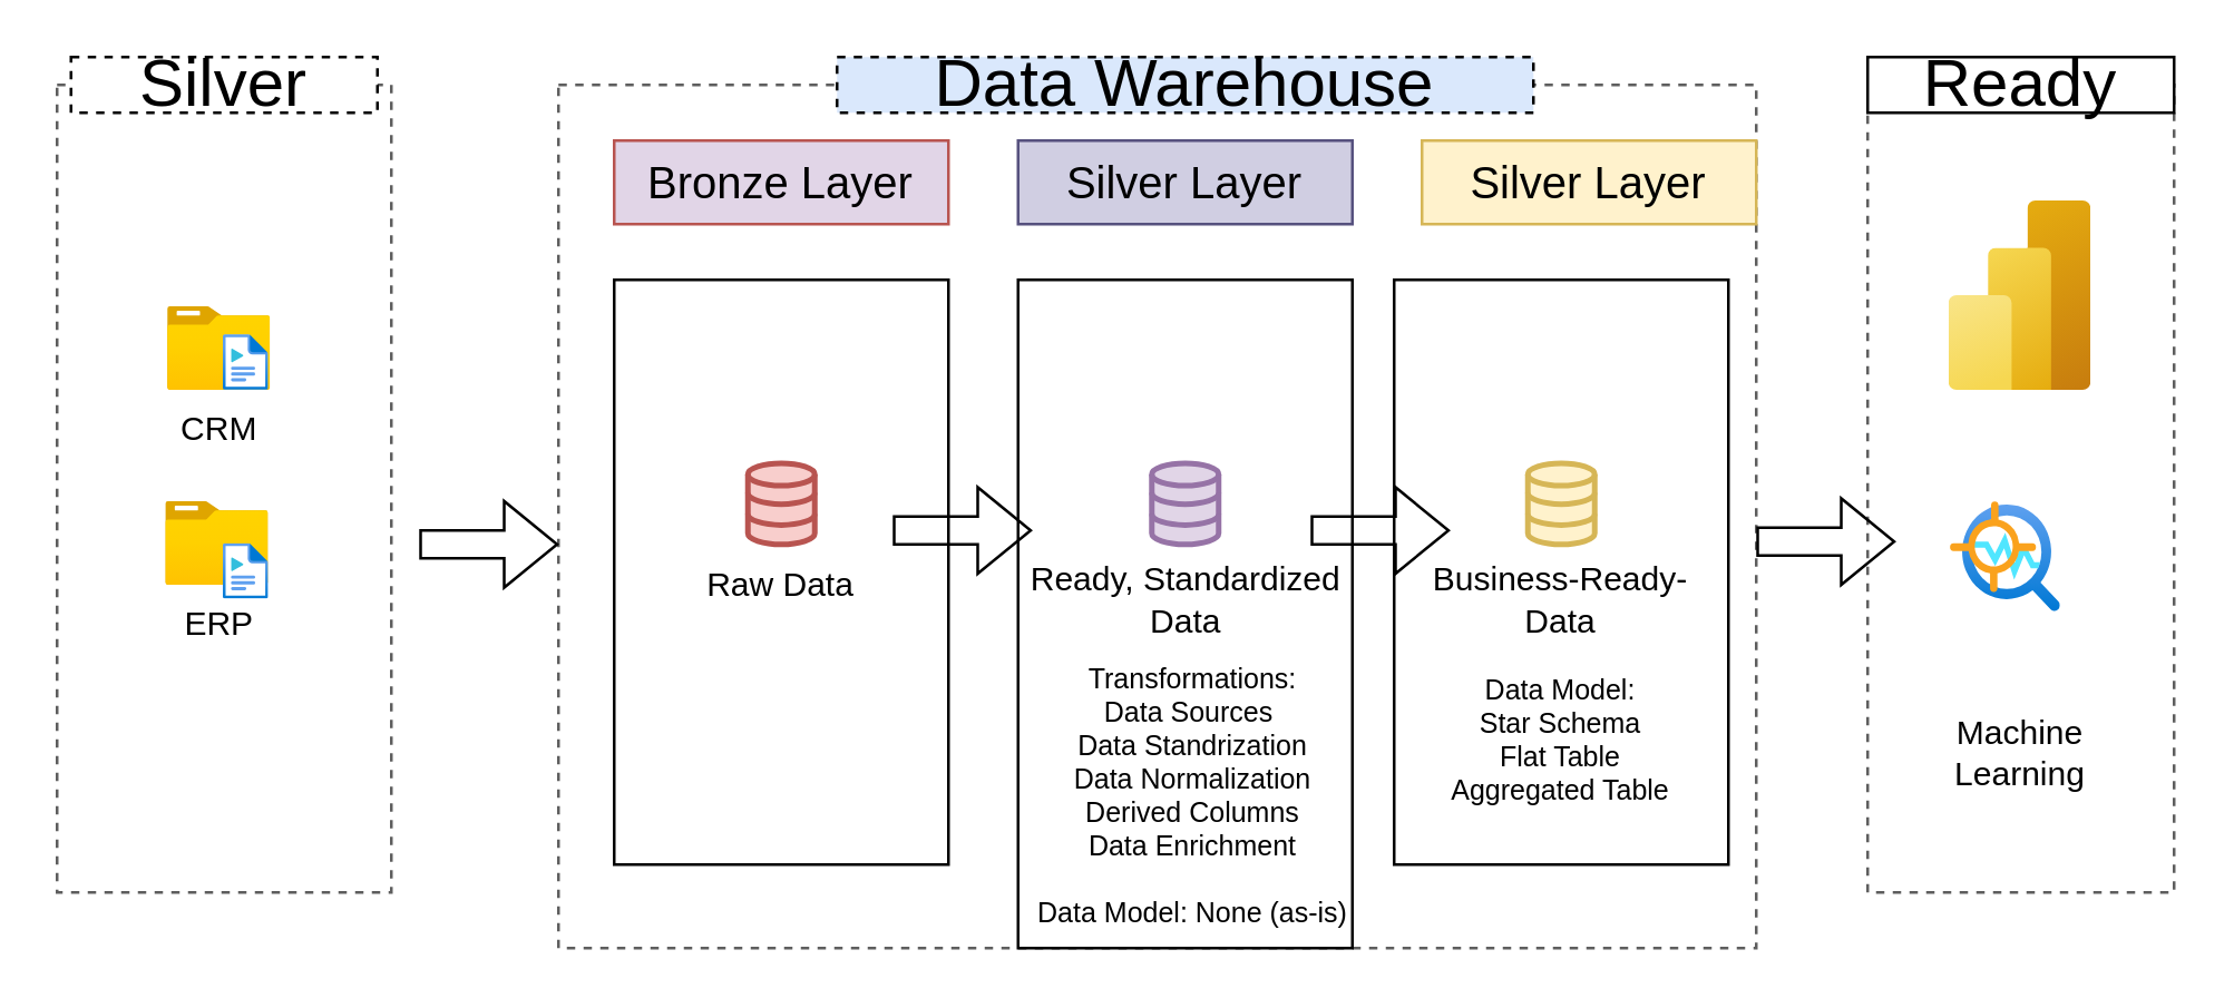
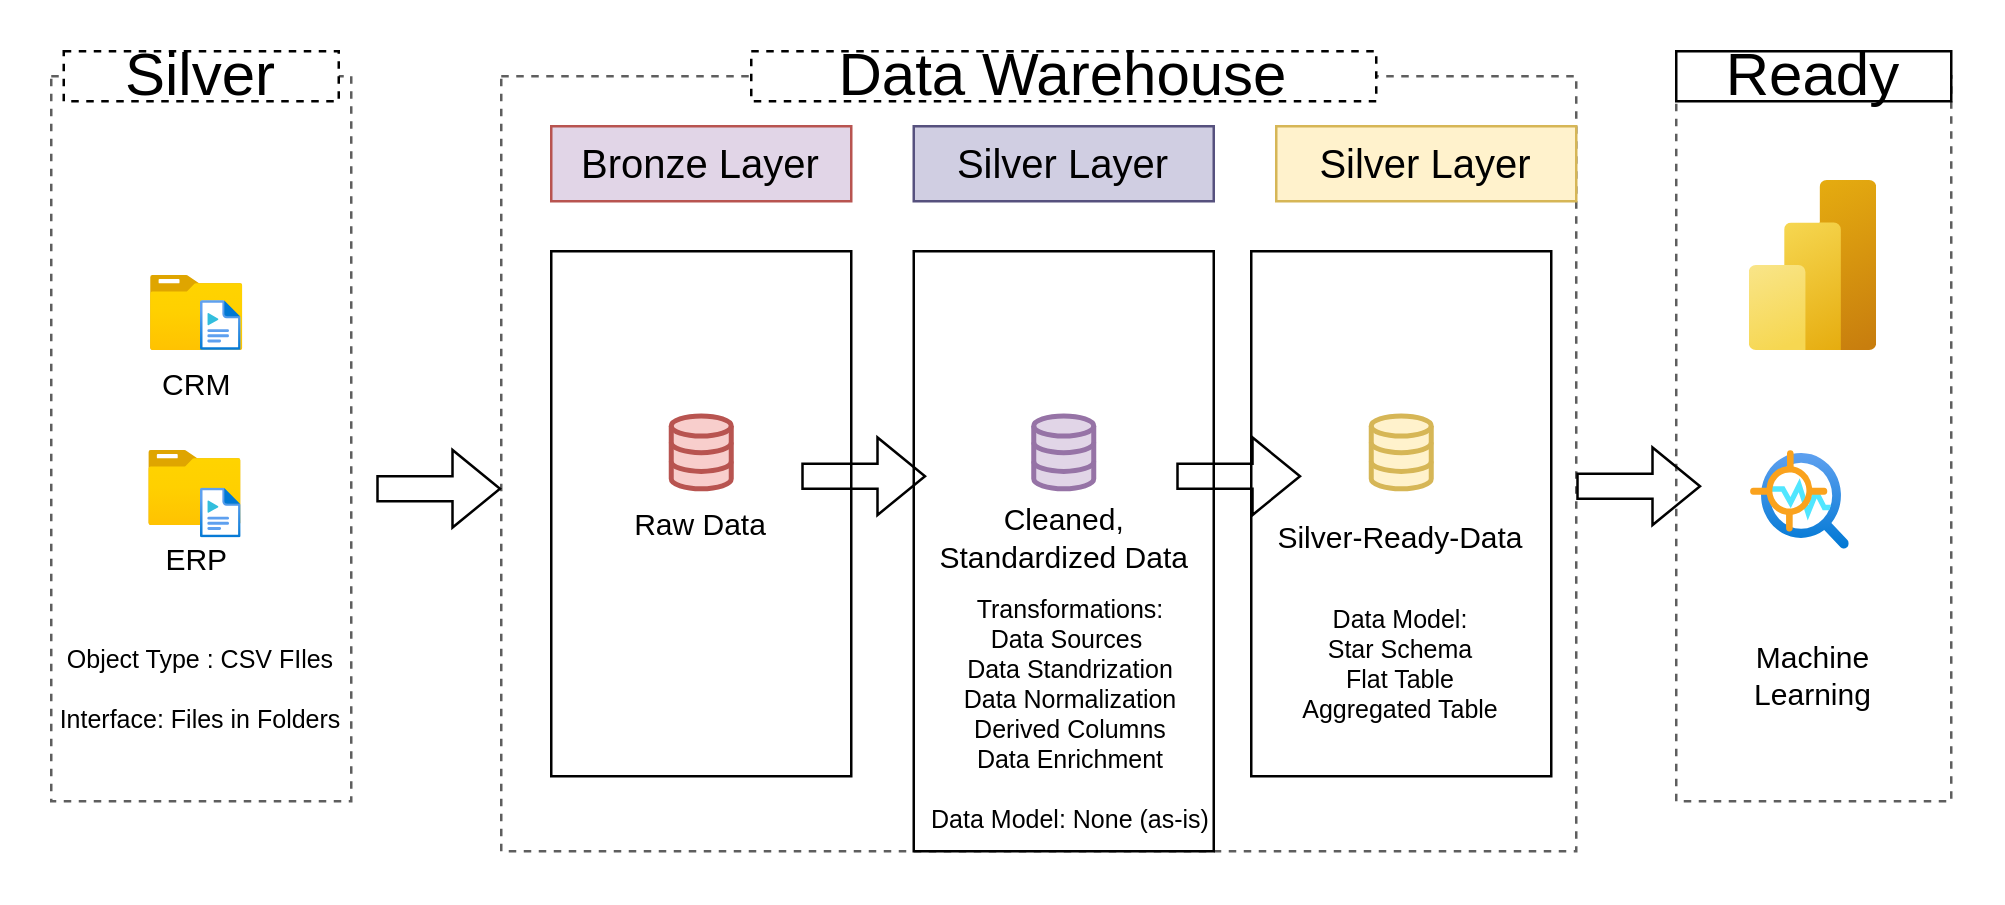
  <mxCell id="0" />
  <mxCell id="1" parent="0" />
  <mxCell id="2" value="" style="rounded=0;whiteSpace=wrap;html=1;fillColor=none;dashed=1;strokeColor=light-dark(#5e5e5e, #ededed);" vertex="1" parent="1"><mxGeometry x="20" y="30" width="120" height="290" as="geometry" /></mxCell>
  <mxCell id="3" value="Silver" style="rounded=0;whiteSpace=wrap;html=1;fontSize=24;dashed=1;" vertex="1" parent="1"><mxGeometry x="25" y="20" width="110" height="20" as="geometry" /></mxCell>
  <mxCell id="4" value="" style="rounded=0;whiteSpace=wrap;html=1;fillColor=none;dashed=1;strokeColor=light-dark(#5e5e5e, #ededed);gradientColor=default;" vertex="1" parent="1"><mxGeometry x="200" y="30" width="430" height="310" as="geometry" /></mxCell>
- <mxCell id="5" value="Data Warehouse" style="rounded=0;whiteSpace=wrap;html=1;fontSize=24;dashed=1;fillColor=#dae8fc;" vertex="1" parent="1"><mxGeometry x="300" y="20" width="250" height="20" as="geometry" /></mxCell>
+ <mxCell id="5" value="Data Warehouse" style="rounded=0;whiteSpace=wrap;html=1;fontSize=24;dashed=1;" vertex="1" parent="1"><mxGeometry x="300" y="20" width="250" height="20" as="geometry" /></mxCell>
  <mxCell id="6" value="" style="rounded=0;whiteSpace=wrap;html=1;fillColor=none;dashed=1;strokeColor=light-dark(#5e5e5e, #ededed);" vertex="1" parent="1"><mxGeometry x="670" y="30" width="110" height="290" as="geometry" /></mxCell>
  <mxCell id="7" value="&lt;font style=&quot;font-size: 24px;&quot;&gt;Ready&lt;/font&gt;" style="rounded=0;whiteSpace=wrap;html=1;" vertex="1" parent="1"><mxGeometry x="670" y="20" width="110" height="20" as="geometry" /></mxCell>
  <mxCell id="8" value="Bronze Layer" style="rounded=0;whiteSpace=wrap;html=1;fillColor=#e1d5e7;strokeColor=#b85450;fontSize=16;" vertex="1" parent="1"><mxGeometry x="220" y="50" width="120" height="30" as="geometry" /></mxCell>
  <mxCell id="9" value="" style="rounded=0;whiteSpace=wrap;html=1;fontSize=16;fillColor=default;" vertex="1" parent="1"><mxGeometry x="220" y="100" width="120" height="210" as="geometry" /></mxCell>
  <mxCell id="10" value="Silver Layer" style="rounded=0;whiteSpace=wrap;html=1;fillColor=#d0cee2;strokeColor=#56517e;fontSize=16;" vertex="1" parent="1"><mxGeometry x="365" y="50" width="120" height="30" as="geometry" /></mxCell>
  <mxCell id="11" value="Silver Layer" style="rounded=0;whiteSpace=wrap;html=1;fillColor=#fff2cc;strokeColor=#d6b656;fontSize=16;" vertex="1" parent="1"><mxGeometry x="510" y="50" width="120" height="30" as="geometry" /></mxCell>
  <mxCell id="12" value="CRM" style="image;aspect=fixed;html=1;points=[];align=center;fontSize=12;image=img/lib/azure2/general/Folder_Blank.svg;" vertex="1" parent="1"><mxGeometry x="60" y="110" width="36.96" height="30" as="geometry" /></mxCell>
  <mxCell id="13" value="" style="image;aspect=fixed;html=1;points=[];align=center;fontSize=12;image=img/lib/azure2/general/Media_File.svg;" vertex="1" parent="1"><mxGeometry x="80" y="120" width="16.25" height="20" as="geometry" /></mxCell>
  <mxCell id="14" value="ERP" style="image;aspect=fixed;html=1;points=[];align=center;fontSize=12;image=img/lib/azure2/general/Folder_Blank.svg;" vertex="1" parent="1"><mxGeometry x="59.29" y="180" width="36.96" height="30" as="geometry" /></mxCell>
  <mxCell id="15" value="" style="image;aspect=fixed;html=1;points=[];align=center;fontSize=12;image=img/lib/azure2/general/Media_File.svg;" vertex="1" parent="1"><mxGeometry x="80" y="195" width="16.25" height="20" as="geometry" /></mxCell>
+ <mxCell id="16" value="Object Type : CSV FIles&lt;div&gt;&lt;br&gt;&lt;div&gt;Interface: Files in Folders&lt;/div&gt;&lt;/div&gt;" style="text;html=1;align=center;verticalAlign=middle;whiteSpace=wrap;rounded=0;fontSize=10;" vertex="1" parent="1"><mxGeometry x="20" y="260" width="120" height="30" as="geometry" /></mxCell>
  <mxCell id="17" value="" style="html=1;verticalLabelPosition=bottom;align=center;labelBackgroundColor=#ffffff;verticalAlign=top;strokeWidth=2;strokeColor=#b85450;shadow=0;dashed=0;shape=mxgraph.ios7.icons.data;fillColor=#f8cecc;" vertex="1" parent="1"><mxGeometry x="268" y="165.9" width="24" height="29.1" as="geometry" /></mxCell>
  <mxCell id="18" value="" style="rounded=0;whiteSpace=wrap;html=1;fontSize=16;fillColor=default;" vertex="1" parent="1"><mxGeometry x="365" y="100" width="120" height="240" as="geometry" /></mxCell>
  <mxCell id="19" value="" style="rounded=0;whiteSpace=wrap;html=1;fontSize=16;fillColor=default;" vertex="1" parent="1"><mxGeometry x="500" y="100" width="120" height="210" as="geometry" /></mxCell>
  <mxCell id="20" value="" style="html=1;verticalLabelPosition=bottom;align=center;labelBackgroundColor=#ffffff;verticalAlign=top;strokeWidth=2;strokeColor=#9673a6;shadow=0;dashed=0;shape=mxgraph.ios7.icons.data;fillColor=#e1d5e7;" vertex="1" parent="1"><mxGeometry x="413" y="165.9" width="24" height="29.1" as="geometry" /></mxCell>
  <mxCell id="21" value="" style="html=1;verticalLabelPosition=bottom;align=center;labelBackgroundColor=#ffffff;verticalAlign=top;strokeWidth=2;strokeColor=#d6b656;shadow=0;dashed=0;shape=mxgraph.ios7.icons.data;fillColor=#fff2cc;" vertex="1" parent="1"><mxGeometry x="548" y="165.9" width="24" height="29.1" as="geometry" /></mxCell>
  <mxCell id="22" value="" style="shape=flexArrow;endArrow=classic;html=1;rounded=0;" edge="1" parent="1"><mxGeometry width="50" height="50" relative="1" as="geometry"><mxPoint x="150" y="195" as="sourcePoint" /><mxPoint x="200" y="195" as="targetPoint" /></mxGeometry></mxCell>
  <mxCell id="23" value="" style="shape=flexArrow;endArrow=classic;html=1;rounded=0;" edge="1" parent="1"><mxGeometry width="50" height="50" relative="1" as="geometry"><mxPoint x="630" y="194" as="sourcePoint" /><mxPoint x="680" y="194" as="targetPoint" /></mxGeometry></mxCell>
  <mxCell id="24" value="" style="shape=flexArrow;endArrow=classic;html=1;rounded=0;" edge="1" parent="1"><mxGeometry width="50" height="50" relative="1" as="geometry"><mxPoint x="320" y="190" as="sourcePoint" /><mxPoint x="370" y="190" as="targetPoint" /></mxGeometry></mxCell>
  <mxCell id="25" value="" style="shape=flexArrow;endArrow=classic;html=1;rounded=0;" edge="1" parent="1"><mxGeometry width="50" height="50" relative="1" as="geometry"><mxPoint x="470" y="190" as="sourcePoint" /><mxPoint x="520" y="190" as="targetPoint" /></mxGeometry></mxCell>
  <mxCell id="26" value="Raw Data" style="text;html=1;align=center;verticalAlign=middle;whiteSpace=wrap;rounded=0;" vertex="1" parent="1"><mxGeometry x="250" y="195" width="60" height="30" as="geometry" /></mxCell>
- <mxCell id="27" value="Ready, Standardized Data" style="text;html=1;align=center;verticalAlign=middle;whiteSpace=wrap;rounded=0;" vertex="1" parent="1"><mxGeometry x="367.5" y="200" width="115" height="30" as="geometry" /></mxCell>
- <mxCell id="28" value="Business-Ready-Data" style="text;html=1;align=center;verticalAlign=middle;whiteSpace=wrap;rounded=0;" vertex="1" parent="1"><mxGeometry x="505" y="200" width="110" height="30" as="geometry" /></mxCell>
+ <mxCell id="27" value="Cleaned, Standardized Data" style="text;html=1;align=center;verticalAlign=middle;whiteSpace=wrap;rounded=0;" vertex="1" parent="1"><mxGeometry x="367.5" y="200" width="115" height="30" as="geometry" /></mxCell>
+ <mxCell id="28" value="Silver-Ready-Data" style="text;html=1;align=center;verticalAlign=middle;whiteSpace=wrap;rounded=0;" vertex="1" parent="1"><mxGeometry x="505" y="200" width="110" height="30" as="geometry" /></mxCell>
  <mxCell id="29" value="Transformations:&lt;div&gt;Data Sources&amp;nbsp;&lt;/div&gt;&lt;div&gt;Data Standrization&lt;/div&gt;&lt;div&gt;Data Normalization&lt;/div&gt;&lt;div&gt;Derived Columns&lt;/div&gt;&lt;div&gt;Data Enrichment&lt;/div&gt;&lt;div&gt;&lt;br&gt;&lt;/div&gt;&lt;div&gt;Data Model: None (as-is)&lt;/div&gt;" style="text;html=1;align=center;verticalAlign=middle;whiteSpace=wrap;rounded=0;fontSize=10;" vertex="1" parent="1"><mxGeometry x="367.5" y="270" width="120" height="30" as="geometry" /></mxCell>
  <mxCell id="30" value="Data Model:&lt;div&gt;Star Schema&lt;/div&gt;&lt;div&gt;Flat Table&lt;/div&gt;&lt;div&gt;Aggregated Table&lt;/div&gt;" style="text;html=1;align=center;verticalAlign=middle;whiteSpace=wrap;rounded=0;fontSize=10;" vertex="1" parent="1"><mxGeometry x="500" y="250" width="120" height="30" as="geometry" /></mxCell>
  <mxCell id="31" value="" style="image;aspect=fixed;html=1;points=[];align=center;fontSize=12;image=img/lib/azure2/analytics/Power_BI_Embedded.svg;" vertex="1" parent="1"><mxGeometry x="699.5" y="72" width="51" height="68" as="geometry" /></mxCell>
  <mxCell id="32" value="" style="image;aspect=fixed;html=1;points=[];align=center;fontSize=12;image=img/lib/azure2/ai_machine_learning/Anomaly_Detector.svg;" vertex="1" parent="1"><mxGeometry x="700" y="180" width="39.5" height="39.5" as="geometry" /></mxCell>
  <mxCell id="33" value="Machine Learning" style="text;html=1;align=center;verticalAlign=middle;whiteSpace=wrap;rounded=0;" vertex="1" parent="1"><mxGeometry x="695" y="255" width="60" height="30" as="geometry" /></mxCell>
